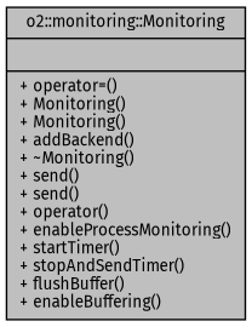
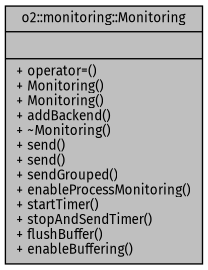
  digraph {
    fontname="Fira Sans"
-   n1 [color=black fillcolor=grey75 fontcolor=black fontname="Fira Sans" fontsize=10 height=0.2 label="{o2::monitoring::Monitoring\n||+ operator=()\l+ Monitoring()\l+ Monitoring()\l+ addBackend()\l+ ~Monitoring()\l+ send()\l+ send()\l+ operator()\l+ enableProcessMonitoring()\l+ startTimer()\l+ stopAndSendTimer()\l+ flushBuffer()\l+ enableBuffering()\l}" shape=record style=filled width=0.4]
+   n1 [color=black fillcolor=grey75 fontcolor=black fontname="Fira Sans" fontsize=10 height=0.2 label="{o2::monitoring::Monitoring\n||+ operator=()\l+ Monitoring()\l+ Monitoring()\l+ addBackend()\l+ ~Monitoring()\l+ send()\l+ send()\l+ sendGrouped()\l+ enableProcessMonitoring()\l+ startTimer()\l+ stopAndSendTimer()\l+ flushBuffer()\l+ enableBuffering()\l}" shape=record style=filled width=0.4]
  }
